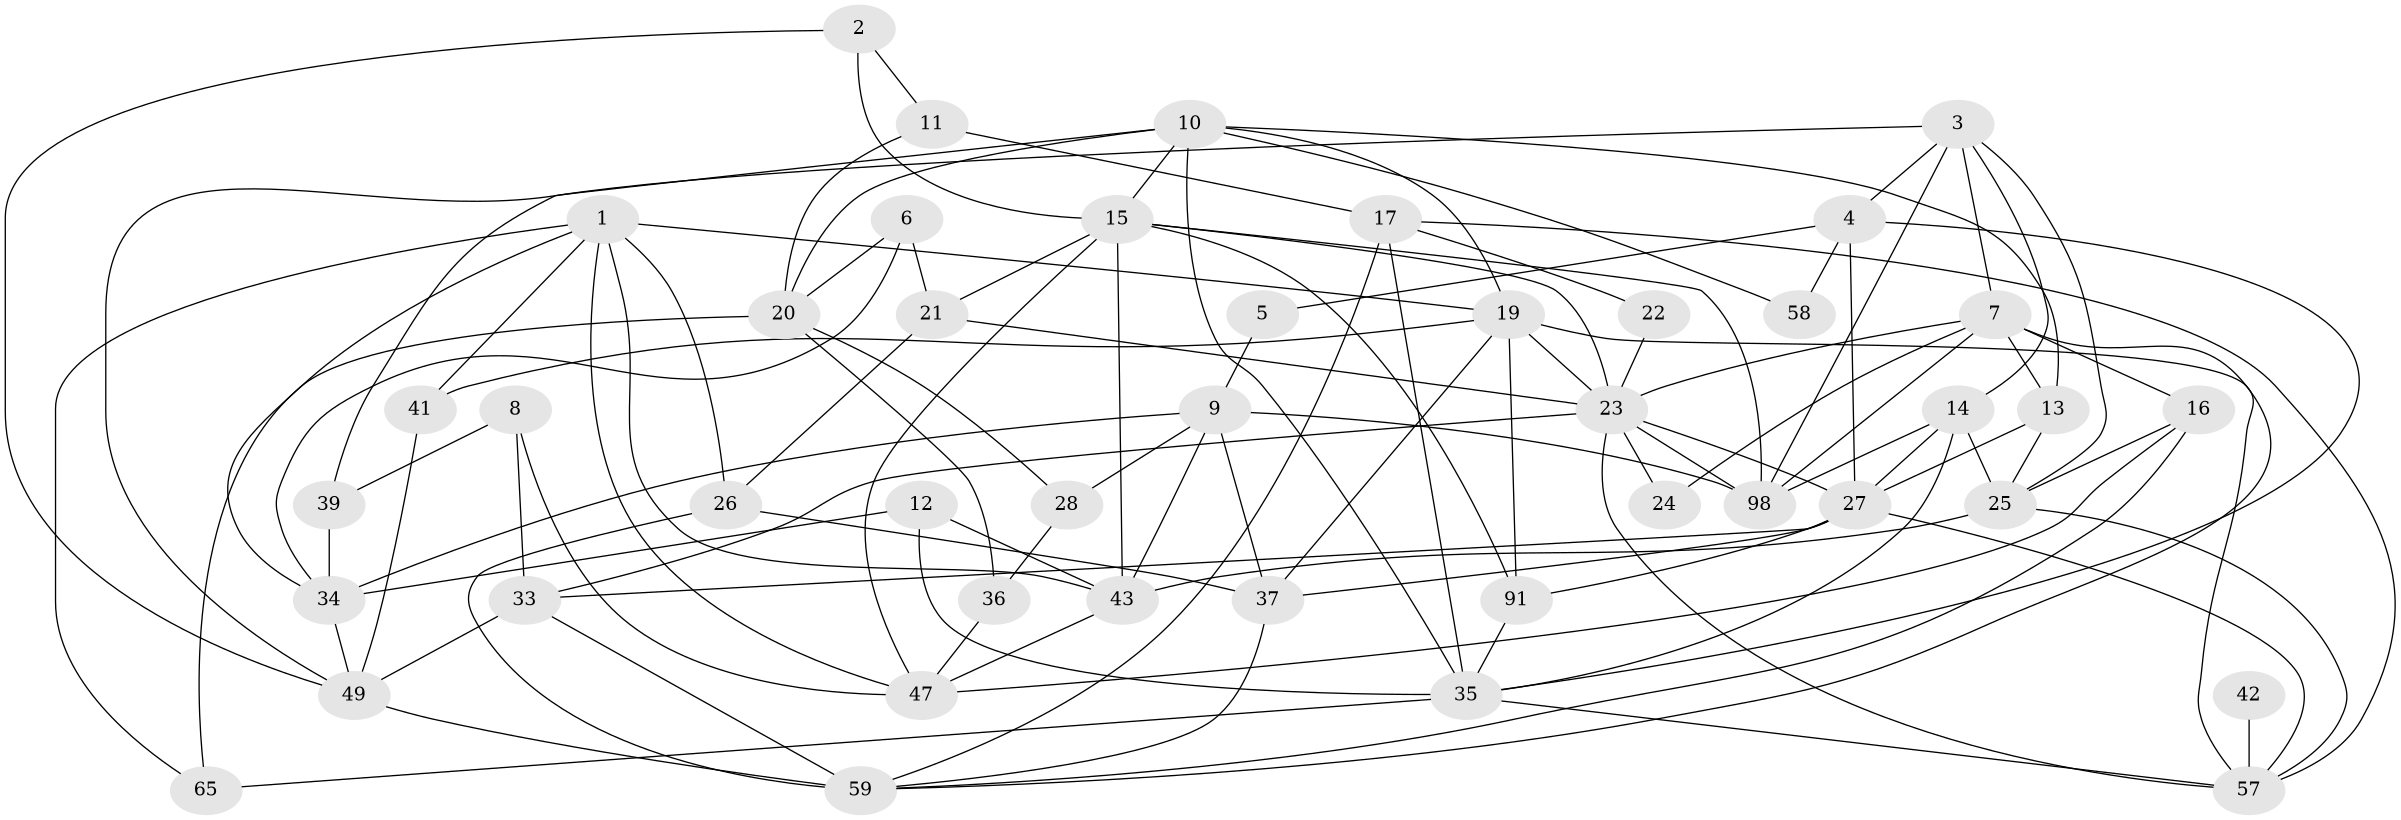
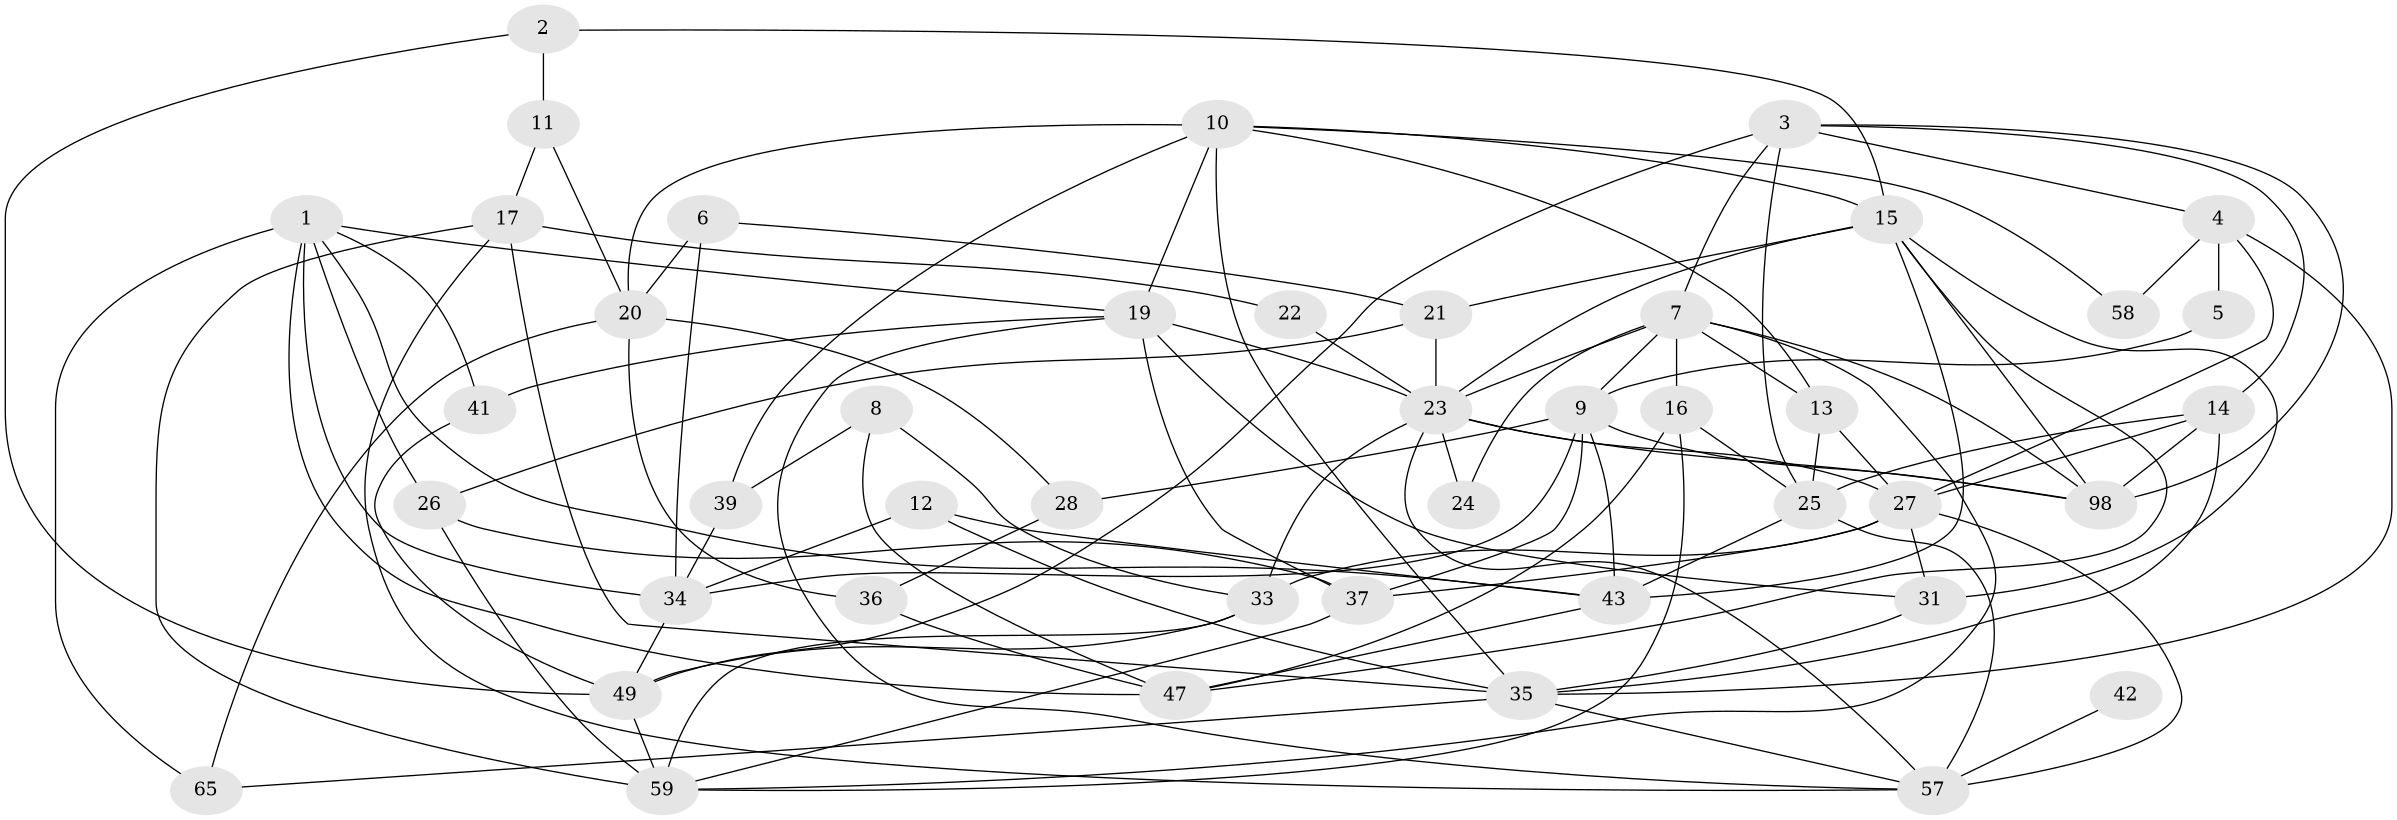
  graph {
    node [color=gray90 style=filled]
    1 [super="+51"]
    19 [super="+29"]
    26 [super="+46"]
    34 [super="+66"]
    41
    43 [super="+69"]
    47 [super="+55"]
    65
    23 [super="+50"]
    37 [super="+64"]
-   31 [label=91]
+   31
    57 [super="+70"]
    59 [super="+68"]
    49 [super="+60"]
    2
    11
    15 [super="+44"]
    20 [super="+53"]
    17 [super="+54"]
    n20 [label=98]
    21
    3 [super="+61"]
    4 [super="+63"]
    7 [super="+18"]
    14 [super="+40"]
    25 [super="+38"]
    5
    27 [super="+62"]
    35 [super="+45"]
    58
    9 [super="+39"]
    13 [super="+67"]
    16 [super="+30"]
    24
    33 [super="+52"]
    28
    36
    6
    8
    n40 [label=39]
    10 [super="+56"]
    22
    12
    42
    1 -- 19
    1 -- 26
    1 -- 34
    1 -- 41
    1 -- 43
    1 -- 47
    1 -- 65
    19 -- 41
    19 -- 23
    19 -- 37
    19 -- 31
    19 -- 57
    26 -- 37
    26 -- 59 [weight=2]
    34 -- 49
    41 -- 49
    43 -- 47
    23 -- 57
    23 -- n20
    23 -- 27
    23 -- 24
    23 -- 33
    37 -- 59
    31 -- 35
    49 -- 59
    2 -- 49
    2 -- 11
    2 -- 15
    11 -- 20
    11 -- 17
    15 -- 43
    15 -- 47
    15 -- 23
    15 -- 31
    15 -- n20
    15 -- 21
    20 -- 65
    20 -- 28
    20 -- 36
    17 -- 57
    17 -- 59
    17 -- 35
    17 -- 22
    21 -- 26
    21 -- 23
    3 -- 49
    3 -- n20
    3 -- 4
    3 -- 7
    3 -- 14
    3 -- 25
    4 -- 5
    4 -- 27
    4 -- 35
    4 -- 58
    7 -- 23
    7 -- 59
    7 -- n20
+   7 -- 9
    7 -- 13
    7 -- 16
    7 -- 24
    14 -- n20
    14 -- 25
    14 -- 27
    14 -- 35
    25 -- 43 [weight=2]
    25 -- 57
    5 -- 9 [weight=2]
    27 -- 37
    27 -- 31
    27 -- 57
    27 -- 33
    35 -- 65
    35 -- 57
    9 -- 34
    9 -- 43
    9 -- 37
    9 -- n20
    9 -- 28
    13 -- 25
    13 -- 27
    16 -- 47
    16 -- 59
    16 -- 25
    33 -- 59
    33 -- 49
    28 -- 36
    36 -- 47
    6 -- 34
    6 -- 20
    6 -- 21
    8 -- 47
    8 -- 33
    8 -- n40
    n40 -- 34
    10 -- 19
    10 -- 15
    10 -- 20
    10 -- 35
    10 -- 58
    10 -- 13
    10 -- n40
    22 -- 23
    12 -- 34
    12 -- 43
    12 -- 35
    42 -- 57 [weight=2]
  }
